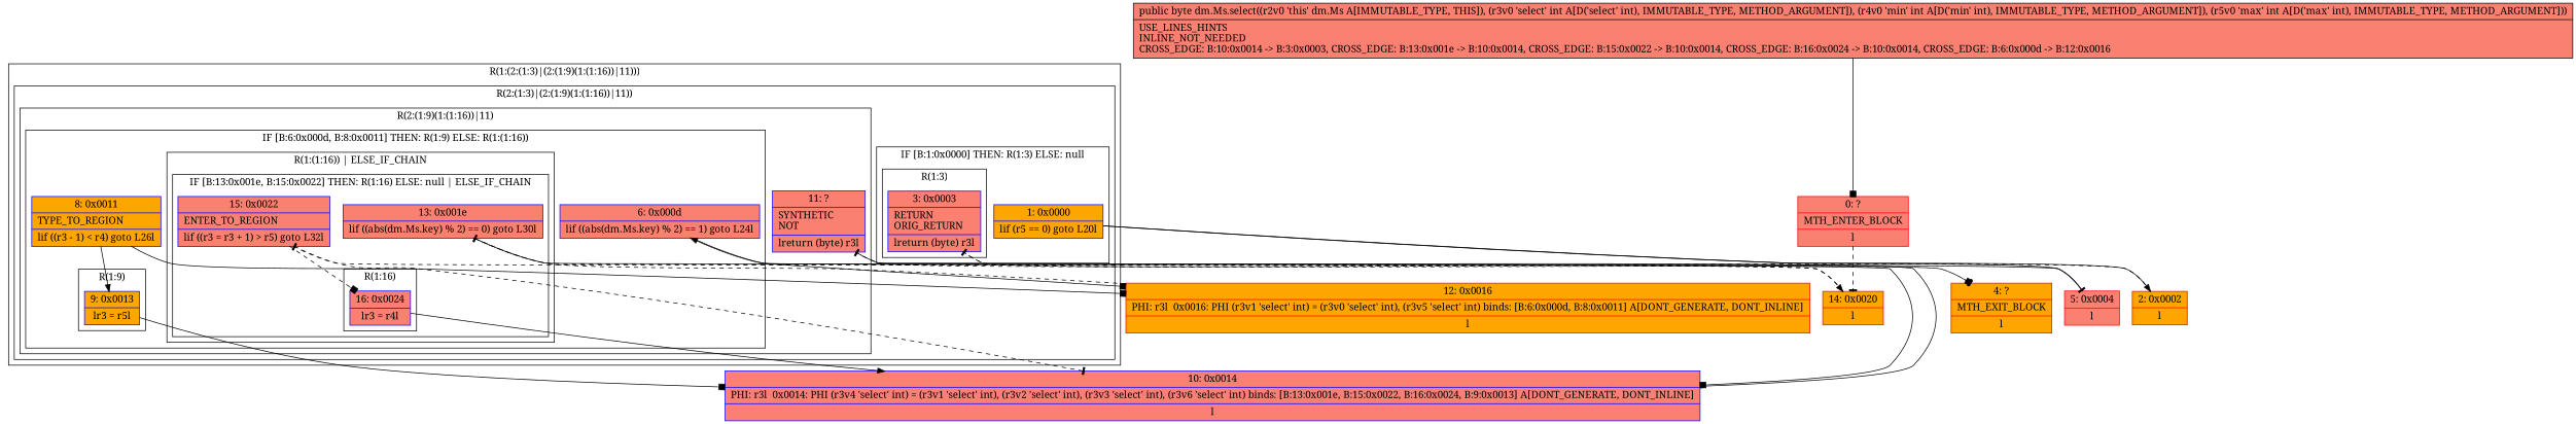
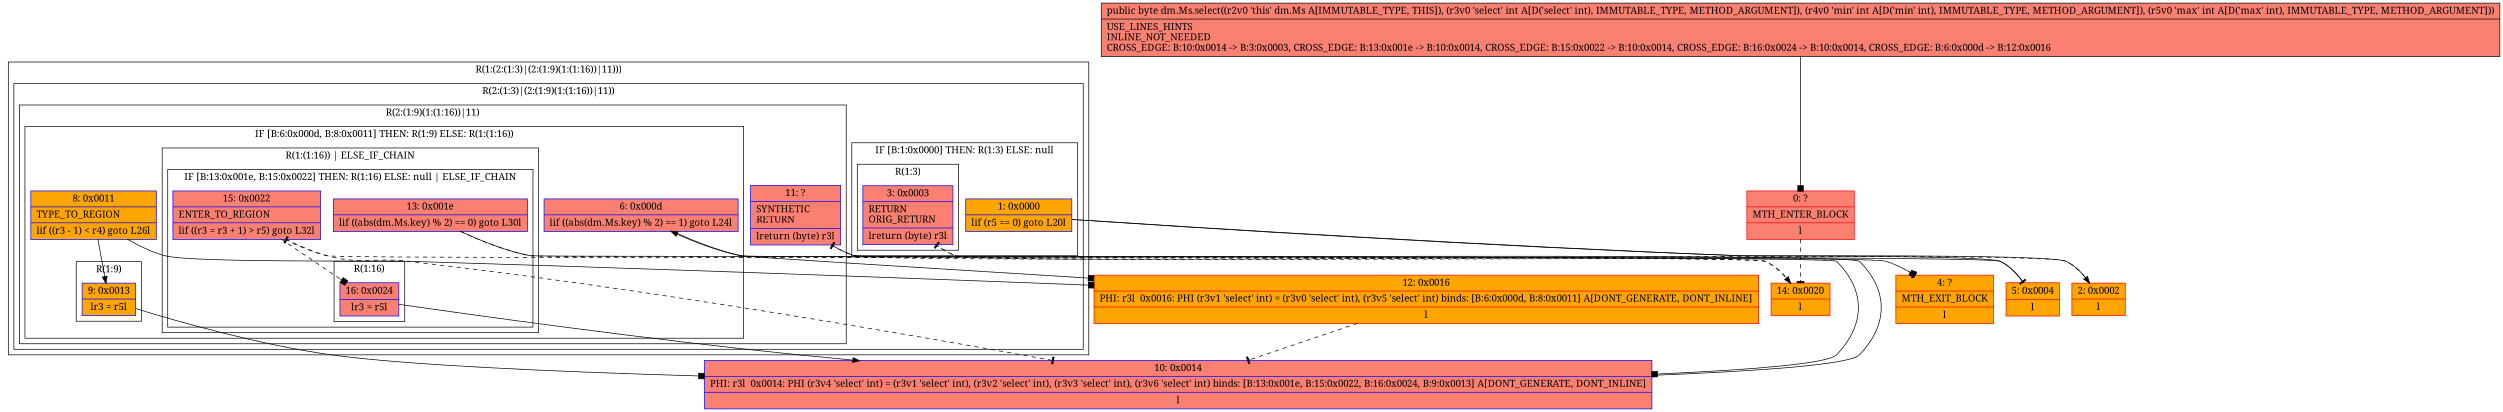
  digraph {
    fontname="Noto Serif"
    node [color=blue fillcolor=salmon fontname="Noto Serif" shape=record style=filled]
    edge [arrowhead=tee fontname="Noto Serif" style=solid]
    n1 [label="{3\:\ 0x0003|RETURN\lORIG_RETURN\l|lreturn (byte) r3l}"]
    n2 [fillcolor=orange label="{1\:\ 0x0000|lif (r5 == 0) goto L20l}"]
    n3 [fillcolor=orange label="{9\:\ 0x0013|lr3 = r5l}"]
-   n4 [label="{16\:\ 0x0024|lr3 = r4l}"]
+   n4 [label="{16\:\ 0x0024|lr3 = r5l}"]
    n5 [label="{13\:\ 0x001e|lif ((abs(dm.Ms.key) % 2) == 0) goto L30l}"]
    n6 [label="{15\:\ 0x0022|ENTER_TO_REGION\l|lif ((r3 = r3 + 1) \> r5) goto L32l}"]
    n7 [label="{6\:\ 0x000d|lif ((abs(dm.Ms.key) % 2) == 1) goto L24l}"]
    n8 [fillcolor=orange label="{8\:\ 0x0011|TYPE_TO_REGION\l|lif ((r3 \- 1) \< r4) goto L26l}"]
-   n9 [label="{11\:\ ?|SYNTHETIC\lNOT\l|lreturn (byte) r3l}"]
+   n9 [label="{11\:\ ?|SYNTHETIC\lRETURN\l|lreturn (byte) r3l}"]
    n10 [color=red fillcolor=orange label="{4\:\ ?|MTH_EXIT_BLOCK\l|l}"]
    n11 [color=red fillcolor=orange label="{2\:\ 0x0002|l}"]
-   n12 [color=red label="{5\:\ 0x0004|l}"]
+   n12 [color=red fillcolor=orange label="{5\:\ 0x0004|l}"]
    n13 [label="{10\:\ 0x0014|PHI: r3l  0x0014: PHI (r3v4 'select' int) = (r3v1 'select' int), (r3v2 'select' int), (r3v3 'select' int), (r3v6 'select' int) binds: [B:13:0x001e, B:15:0x0022, B:16:0x0024, B:9:0x0013] A[DONT_GENERATE, DONT_INLINE]\l|l}"]
    n14 [color=red fillcolor=orange label="{14\:\ 0x0020|l}"]
    n15 [color=red fillcolor=orange label="{12\:\ 0x0016|PHI: r3l  0x0016: PHI (r3v1 'select' int) = (r3v0 'select' int), (r3v5 'select' int) binds: [B:6:0x000d, B:8:0x0011] A[DONT_GENERATE, DONT_INLINE]\l|l}"]
    n16 [color=red label="{0\:\ ?|MTH_ENTER_BLOCK\l|l}"]
    n17 [label="{public byte dm.Ms.select((r2v0 'this' dm.Ms A[IMMUTABLE_TYPE, THIS]), (r3v0 'select' int A[D('select' int), IMMUTABLE_TYPE, METHOD_ARGUMENT]), (r4v0 'min' int A[D('min' int), IMMUTABLE_TYPE, METHOD_ARGUMENT]), (r5v0 'max' int A[D('max' int), IMMUTABLE_TYPE, METHOD_ARGUMENT]))  | USE_LINES_HINTS\lINLINE_NOT_NEEDED\lCROSS_EDGE: B:10:0x0014 \-\> B:3:0x0003, CROSS_EDGE: B:13:0x001e \-\> B:10:0x0014, CROSS_EDGE: B:15:0x0022 \-\> B:10:0x0014, CROSS_EDGE: B:16:0x0024 \-\> B:10:0x0014, CROSS_EDGE: B:6:0x000d \-\> B:12:0x0016\l}" color=""]
    subgraph cluster_1 {
      label="R(1:(2:(1:3)|(2:(1:9)(1:(1:16))|11)))"
      subgraph cluster_2 {
        label="R(2:(1:3)|(2:(1:9)(1:(1:16))|11))"
        subgraph cluster_3 {
          label="IF [B:1:0x0000] THEN: R(1:3) ELSE: null"
          n2
          subgraph cluster_4 {
            label="R(1:3)"
            n1
          }
        }
        subgraph cluster_5 {
          label="R(2:(1:9)(1:(1:16))|11)"
          n9
          subgraph cluster_6 {
            label="IF [B:6:0x000d, B:8:0x0011] THEN: R(1:9) ELSE: R(1:(1:16))"
            n7
            n8
            subgraph cluster_7 {
              label="R(1:9)"
              n3
            }
            subgraph cluster_8 {
              label="R(1:(1:16)) | ELSE_IF_CHAIN\l"
              subgraph cluster_9 {
                label="IF [B:13:0x001e, B:15:0x0022] THEN: R(1:16) ELSE: null | ELSE_IF_CHAIN\l"
                n5
                n6
                subgraph cluster_10 {
                  label="R(1:16)"
                  n4
                }
              }
            }
          }
        }
      }
    }
    n1 -> n10 [arrowhead=box style=dashed]
    n2 -> n11 [arrowhead=normal]
    n2 -> n12
    n3 -> n13 [arrowhead=box]
    n4 -> n13 [arrowhead=normal]
    n5 -> n13 [arrowhead=box]
    n5 -> n14 [arrowhead=normal style=dashed]
    n6 -> n4 [arrowhead=box style=dashed]
    n6 -> n13 [style=dashed]
    n7 -> n15 [arrowhead=box]
    n8 -> n3 [arrowhead=normal]
    n8 -> n15 [arrowhead=box]
    n9 -> n10 [style=dashed]
    n11 -> n1 [style=dashed]
    n12 -> n7 [arrowhead=normal]
    n13 -> n9
    n14 -> n6 [style=dashed]
-   n15 -> n5 [style=dashed]
+   n15 -> n13 [style=dashed]
    n16 -> n14 [style=dashed]
    n17 -> n16 [arrowhead=box]
  }
